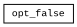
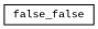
  digraph {
    rankdir=TB
    fontname="Liberation Mono"
-   n1 [color=black fillcolor=white fontname="Liberation Mono" fontsize=10 height=0.2 label=opt_false shape=record style=filled width=0.4]
+   n1 [color=black fillcolor=white fontname="Liberation Mono" fontsize=10 height=0.2 label=false_false shape=record style=filled width=0.4]
  }
